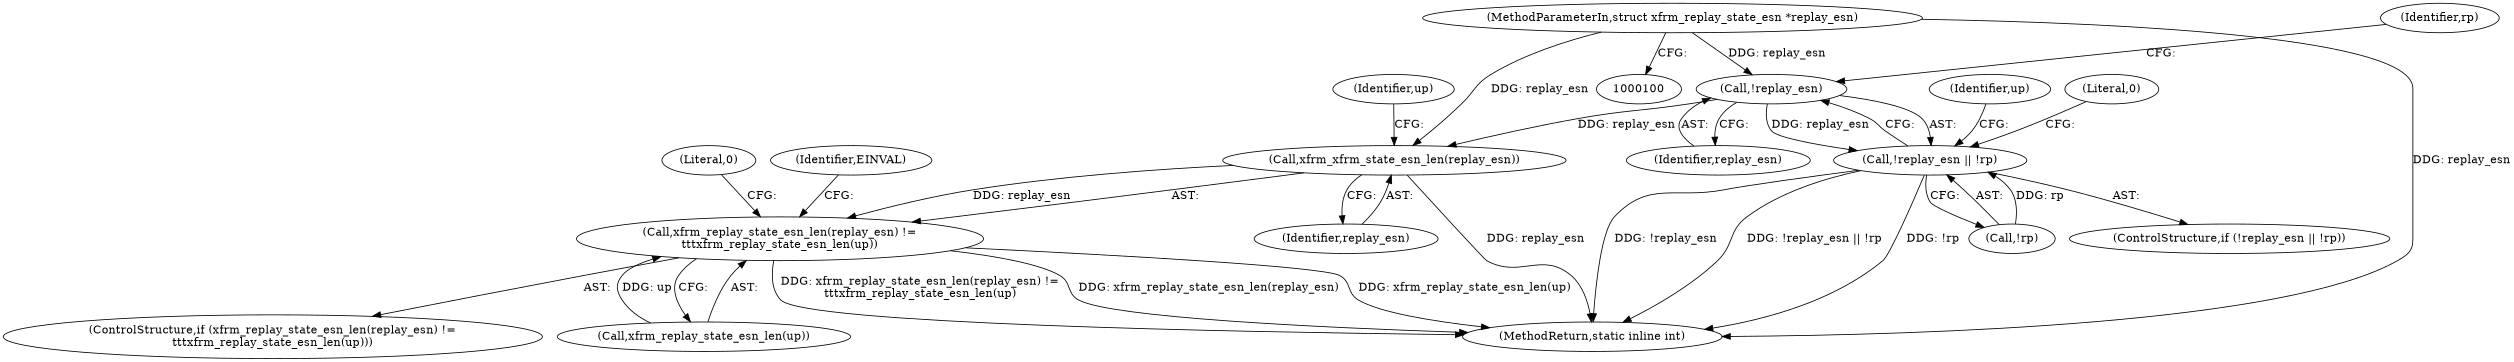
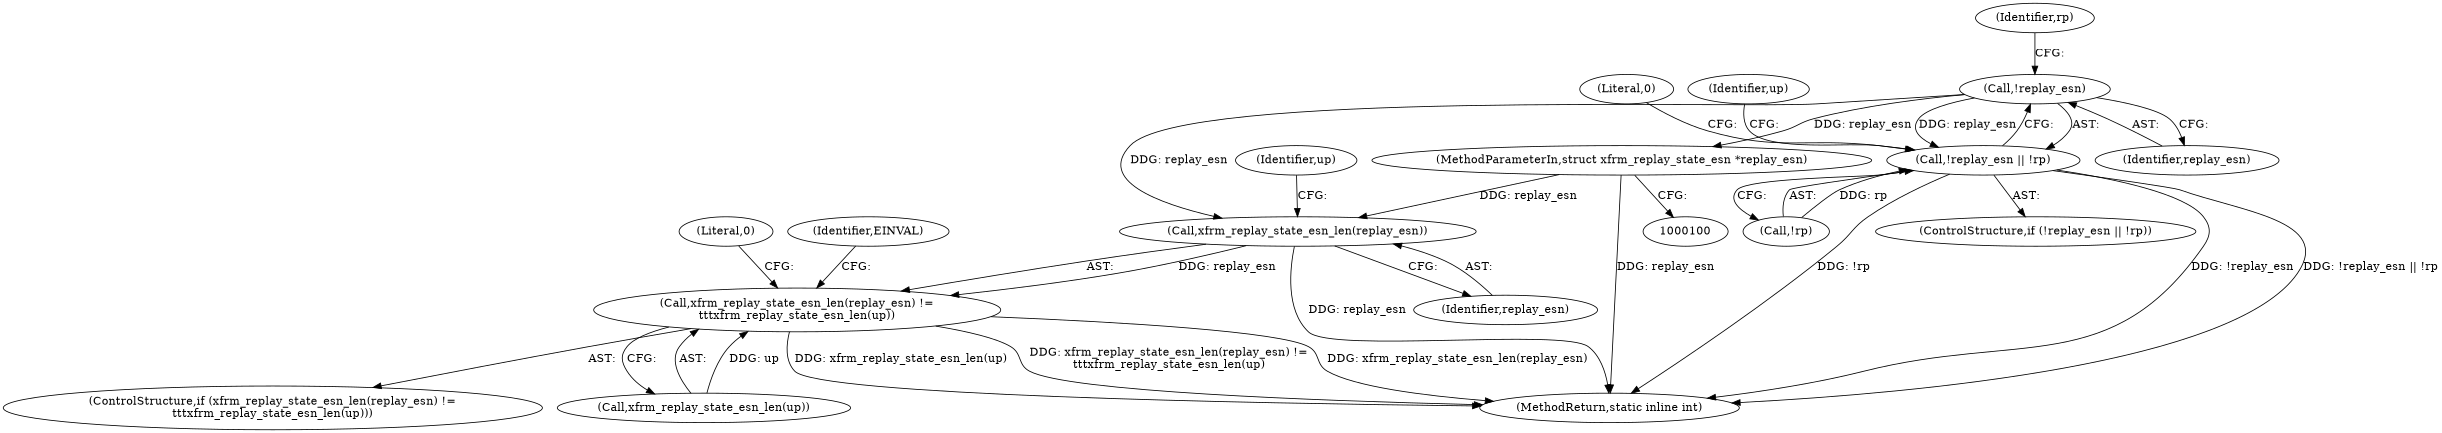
  digraph {
    n1 [label="(Call,!replay_esn)"]
    n2 [label="(Call,!replay_esn || !rp)"]
-   n3 [label="(Call,xfrm_xfrm_state_esn_len(replay_esn))"]
+   n3 [label="(Call,xfrm_replay_state_esn_len(replay_esn))"]
    n4 [label="(Identifier,replay_esn)"]
    n5 [label="(MethodReturn,static inline int)"]
    n6 [label="(Call,!rp)"]
    n7 [label="(ControlStructure,if (!replay_esn || !rp))"]
    n8 [label="(Call,xfrm_replay_state_esn_len(replay_esn) !=\n\t\t\txfrm_replay_state_esn_len(up))"]
    n9 [label="(Identifier,replay_esn)"]
    n10 [label="(MethodParameterIn,struct xfrm_replay_state_esn *replay_esn)"]
    1000100
    n12 [label="(ControlStructure,if (xfrm_replay_state_esn_len(replay_esn) !=\n\t\t\txfrm_replay_state_esn_len(up)))"]
    n13 [label="(Call,xfrm_replay_state_esn_len(up))"]
    n14 [label="(Identifier,rp)"]
    n15 [label="(Literal,0)"]
    n16 [label="(Literal,0)"]
    n17 [label="(Identifier,up)"]
    n18 [label="(Identifier,EINVAL)"]
    n19 [label="(Identifier,up)"]
    n1 -> n2 [label="AST: "]
    n1 -> n2 [label="DDG: replay_esn"]
    n1 -> n3 [label="DDG: replay_esn"]
    n1 -> n4 [label="CFG: "]
    n2 -> n1 [label="CFG: "]
    n2 -> n5 [label="DDG: !replay_esn"]
    n2 -> n5 [label="DDG: !replay_esn || !rp"]
    n2 -> n5 [label="DDG: !rp"]
    n2 -> n6 [label="CFG: "]
    n2 -> n7 [label="AST: "]
    n3 -> n5 [label="DDG: replay_esn"]
    n3 -> n8 [label="AST: "]
    n3 -> n8 [label="DDG: replay_esn"]
    n3 -> n9 [label="CFG: "]
    n4 -> n1 [label="AST: "]
    n6 -> n2 [label="AST: "]
    n6 -> n2 [label="DDG: rp"]
    n8 -> n5 [label="DDG: xfrm_replay_state_esn_len(replay_esn) !=\n\t\t\txfrm_replay_state_esn_len(up)"]
    n8 -> n5 [label="DDG: xfrm_replay_state_esn_len(replay_esn)"]
    n8 -> n5 [label="DDG: xfrm_replay_state_esn_len(up)"]
    n8 -> n12 [label="AST: "]
    n8 -> n13 [label="CFG: "]
    n9 -> n3 [label="AST: "]
-   n10 -> n1 [label="DDG: replay_esn"]
+   n1 -> n10 [label="DDG: replay_esn"]
    n10 -> n3 [label="DDG: replay_esn"]
    n10 -> n5 [label="DDG: replay_esn"]
    n10 -> 1000100 [label="CFG: "]
    n13 -> n8 [label="AST: "]
    n13 -> n8 [label="DDG: up"]
    n14 -> n1 [label="CFG: "]
    n15 -> n2 [label="CFG: "]
    n16 -> n8 [label="CFG: "]
    n17 -> n3 [label="CFG: "]
    n18 -> n8 [label="CFG: "]
    n19 -> n2 [label="CFG: "]
  }
